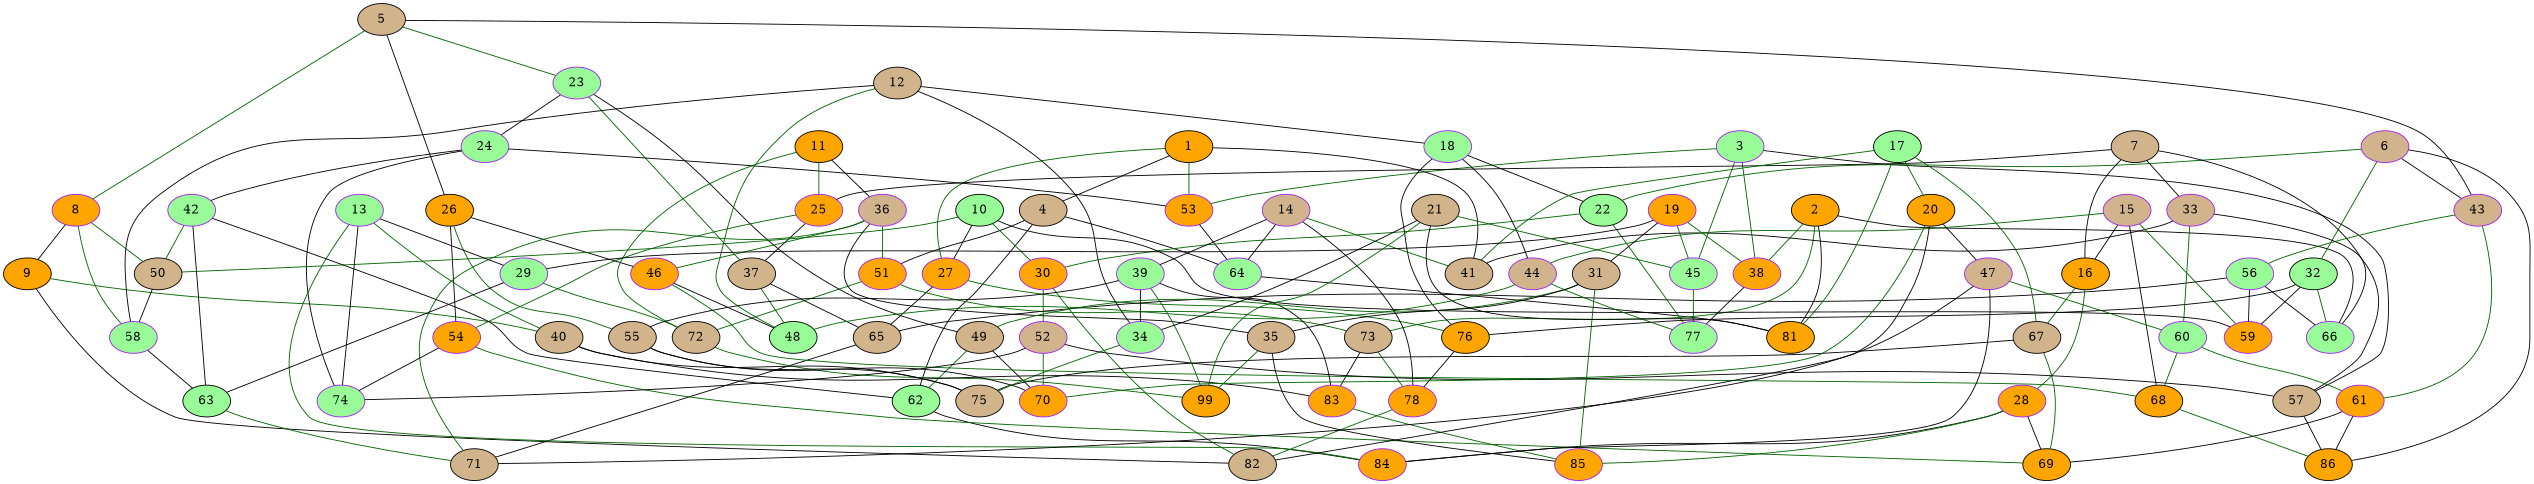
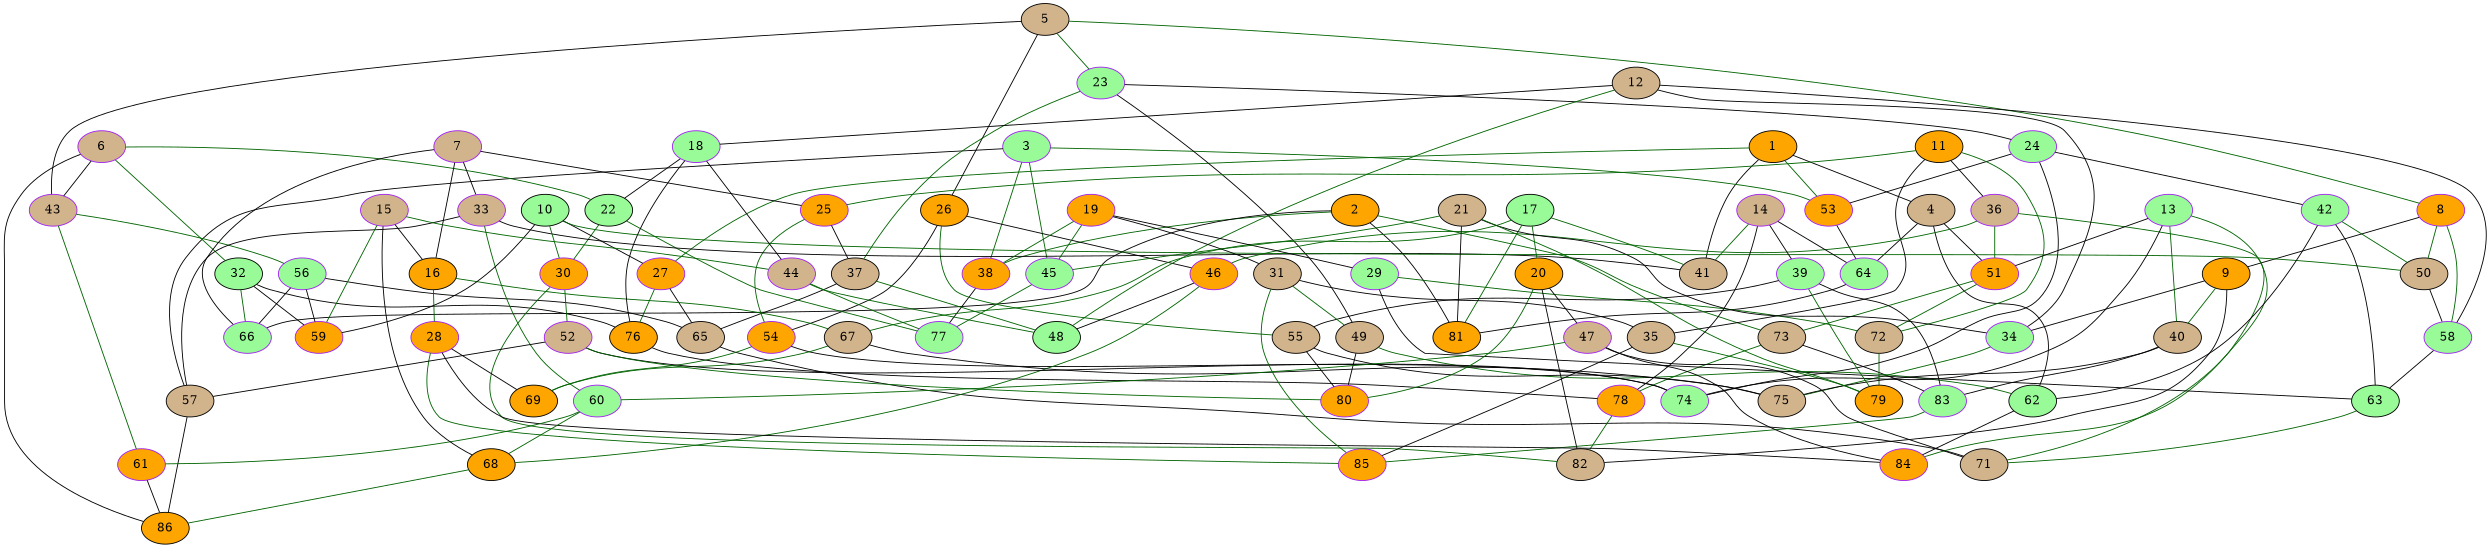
  graph {
    node [color=purple fillcolor=orange style=filled]
    edge [color=black]
    1 [color=black]
    4 [color=black fillcolor=tan]
    27
    41 [color=black fillcolor=tan]
    53
    51
    62 [color=black fillcolor=palegreen]
    64 [fillcolor=palegreen]
    76 [color=black]
    65 [color=black fillcolor=tan]
    2 [color=black]
    38
    66 [fillcolor=palegreen]
    73 [color=black fillcolor=tan]
    81 [color=black]
    77 [fillcolor=palegreen]
    78
-   83
+   83 [fillcolor=palegreen]
    3 [fillcolor=palegreen]
    45 [fillcolor=palegreen]
    57 [color=black fillcolor=tan]
    n22 [color=black label=86]
    72 [color=black fillcolor=tan]
    84
    5 [color=black fillcolor=tan]
    8
    23 [fillcolor=palegreen]
    26 [color=black]
    43 [fillcolor=tan]
    9 [color=black]
    50 [color=black fillcolor=tan]
    58 [fillcolor=palegreen]
    24 [fillcolor=palegreen]
    37 [color=black fillcolor=tan]
    49 [color=black fillcolor=tan]
    54
    46
    55 [color=black fillcolor=tan]
    56 [fillcolor=palegreen]
    61
    6 [fillcolor=tan]
    22 [color=black fillcolor=palegreen]
    32 [color=black fillcolor=palegreen]
    30
    59
-   7 [color=black fillcolor=tan]
+   7 [fillcolor=tan]
    16 [color=black]
    25
    33 [fillcolor=tan]
    28
    67 [color=black fillcolor=tan]
    60 [fillcolor=palegreen]
    34 [fillcolor=palegreen]
    40 [color=black fillcolor=tan]
    82 [color=black fillcolor=tan]
    63 [color=black fillcolor=palegreen]
    75 [color=black fillcolor=tan]
    10 [color=black fillcolor=palegreen]
    52 [fillcolor=tan]
    11 [color=black]
    35 [color=black fillcolor=tan]
    36 [fillcolor=tan]
-   79 [color=black label=99]
+   79 [color=black]
    85
    71 [color=black fillcolor=tan]
    12 [color=black fillcolor=tan]
    18 [fillcolor=palegreen]
    48 [color=black fillcolor=palegreen]
    44 [fillcolor=tan]
    13 [fillcolor=palegreen]
    29 [fillcolor=palegreen]
    74 [fillcolor=palegreen]
    14 [fillcolor=tan]
    39 [fillcolor=palegreen]
    15 [fillcolor=tan]
    68 [color=black]
    69 [color=black]
    17 [color=black fillcolor=palegreen]
    20 [color=black]
    47 [fillcolor=tan]
-   70
+   70 [label=80]
    19
    31 [color=black fillcolor=tan]
    21 [color=black fillcolor=tan]
    42 [fillcolor=palegreen]
    1 -- 4
    1 -- 27 [color=darkgreen]
    1 -- 41
    1 -- 53 [color=darkgreen]
    4 -- 51
    4 -- 62
    4 -- 64
    27 -- 76 [color=darkgreen]
    27 -- 65
    53 -- 64
    51 -- 73 [color=darkgreen]
    51 -- 72 [color=darkgreen]
    62 -- 84
    64 -- 81
    76 -- 78
    65 -- 71
    2 -- 38 [color=darkgreen]
    2 -- 66
    2 -- 73 [color=darkgreen]
    2 -- 81
    38 -- 77
    73 -- 78 [color=darkgreen]
    73 -- 83
    78 -- 82 [color=darkgreen]
    83 -- 85 [color=darkgreen]
    3 -- 53 [color=darkgreen]
    3 -- 38 [color=darkgreen]
    3 -- 45 [color=darkgreen]
    3 -- 57
    45 -- 77 [color=darkgreen]
    57 -- n22
    72 -- 79 [color=darkgreen]
    5 -- 8 [color=darkgreen]
    5 -- 23 [color=darkgreen]
    5 -- 26
    5 -- 43
    8 -- 9
    8 -- 50 [color=darkgreen]
    8 -- 58 [color=darkgreen]
    23 -- 24
    23 -- 37 [color=darkgreen]
    23 -- 49
    26 -- 54
    26 -- 46
    26 -- 55 [color=darkgreen]
    43 -- 56 [color=darkgreen]
    43 -- 61 [color=darkgreen]
-   39 -- 34
+   9 -- 34
    9 -- 40 [color=darkgreen]
    9 -- 82
    50 -- 58
    58 -- 63
    24 -- 53
    24 -- 74
    24 -- 42
    37 -- 65
    37 -- 48 [color=darkgreen]
    49 -- 62 [color=darkgreen]
    49 -- 70
    54 -- 74
    54 -- 69 [color=darkgreen]
    46 -- 48
    46 -- 68 [color=darkgreen]
    55 -- 75
    55 -- 70
    56 -- 65
    56 -- 66
    56 -- 59
    61 -- n22
-   61 -- 69
    6 -- n22
    6 -- 43
    6 -- 22 [color=darkgreen]
    6 -- 32 [color=darkgreen]
    22 -- 77 [color=darkgreen]
    22 -- 30 [color=darkgreen]
    32 -- 76
    32 -- 66 [color=darkgreen]
    32 -- 59
    30 -- 82 [color=darkgreen]
    30 -- 52 [color=darkgreen]
    7 -- 66
    7 -- 16
    7 -- 25
    7 -- 33
    16 -- 28 [color=darkgreen]
    16 -- 67 [color=darkgreen]
    25 -- 37
    25 -- 54 [color=darkgreen]
    33 -- 41
    33 -- 57
    33 -- 60 [color=darkgreen]
    28 -- 84
    28 -- 85 [color=darkgreen]
    28 -- 69
    67 -- 75
    67 -- 69 [color=darkgreen]
    60 -- 61 [color=darkgreen]
    60 -- 68 [color=darkgreen]
    34 -- 75 [color=darkgreen]
    40 -- 83
    40 -- 75
    63 -- 71 [color=darkgreen]
    10 -- 27
    10 -- 50 [color=darkgreen]
    10 -- 30 [color=darkgreen]
    10 -- 59
    52 -- 57
    52 -- 74
    52 -- 70 [color=darkgreen]
    11 -- 72 [color=darkgreen]
    11 -- 25 [color=darkgreen]
-   36 -- 35
+   11 -- 35
    11 -- 36
    35 -- 79 [color=darkgreen]
    35 -- 85
    36 -- 51 [color=darkgreen]
    36 -- 46 [color=darkgreen]
    36 -- 71 [color=darkgreen]
    12 -- 58
    12 -- 34
    12 -- 18
    12 -- 48 [color=darkgreen]
    18 -- 76
    18 -- 22
    18 -- 44
    44 -- 77 [color=darkgreen]
    44 -- 48 [color=darkgreen]
    13 -- 84 [color=darkgreen]
    13 -- 40 [color=darkgreen]
-   13 -- 29
+   13 -- 51
    13 -- 74
    29 -- 72 [color=darkgreen]
    29 -- 63
    14 -- 41 [color=darkgreen]
    14 -- 64
    14 -- 78
    14 -- 39
    39 -- 83
    39 -- 55
    39 -- 79 [color=darkgreen]
    15 -- 59 [color=darkgreen]
    15 -- 16
    15 -- 44 [color=darkgreen]
    15 -- 68
    68 -- n22 [color=darkgreen]
    17 -- 41 [color=darkgreen]
    17 -- 81 [color=darkgreen]
    17 -- 67 [color=darkgreen]
    17 -- 20 [color=darkgreen]
    20 -- 82
    20 -- 47
    20 -- 70 [color=darkgreen]
    47 -- 84
    47 -- 60 [color=darkgreen]
    47 -- 71
    19 -- 38 [color=darkgreen]
    19 -- 45 [color=darkgreen]
    19 -- 29
    19 -- 31
    31 -- 49 [color=darkgreen]
    31 -- 35
    31 -- 85 [color=darkgreen]
    21 -- 81
    21 -- 45 [color=darkgreen]
    21 -- 34
    21 -- 79 [color=darkgreen]
    42 -- 62
    42 -- 50 [color=darkgreen]
    42 -- 63
  }
